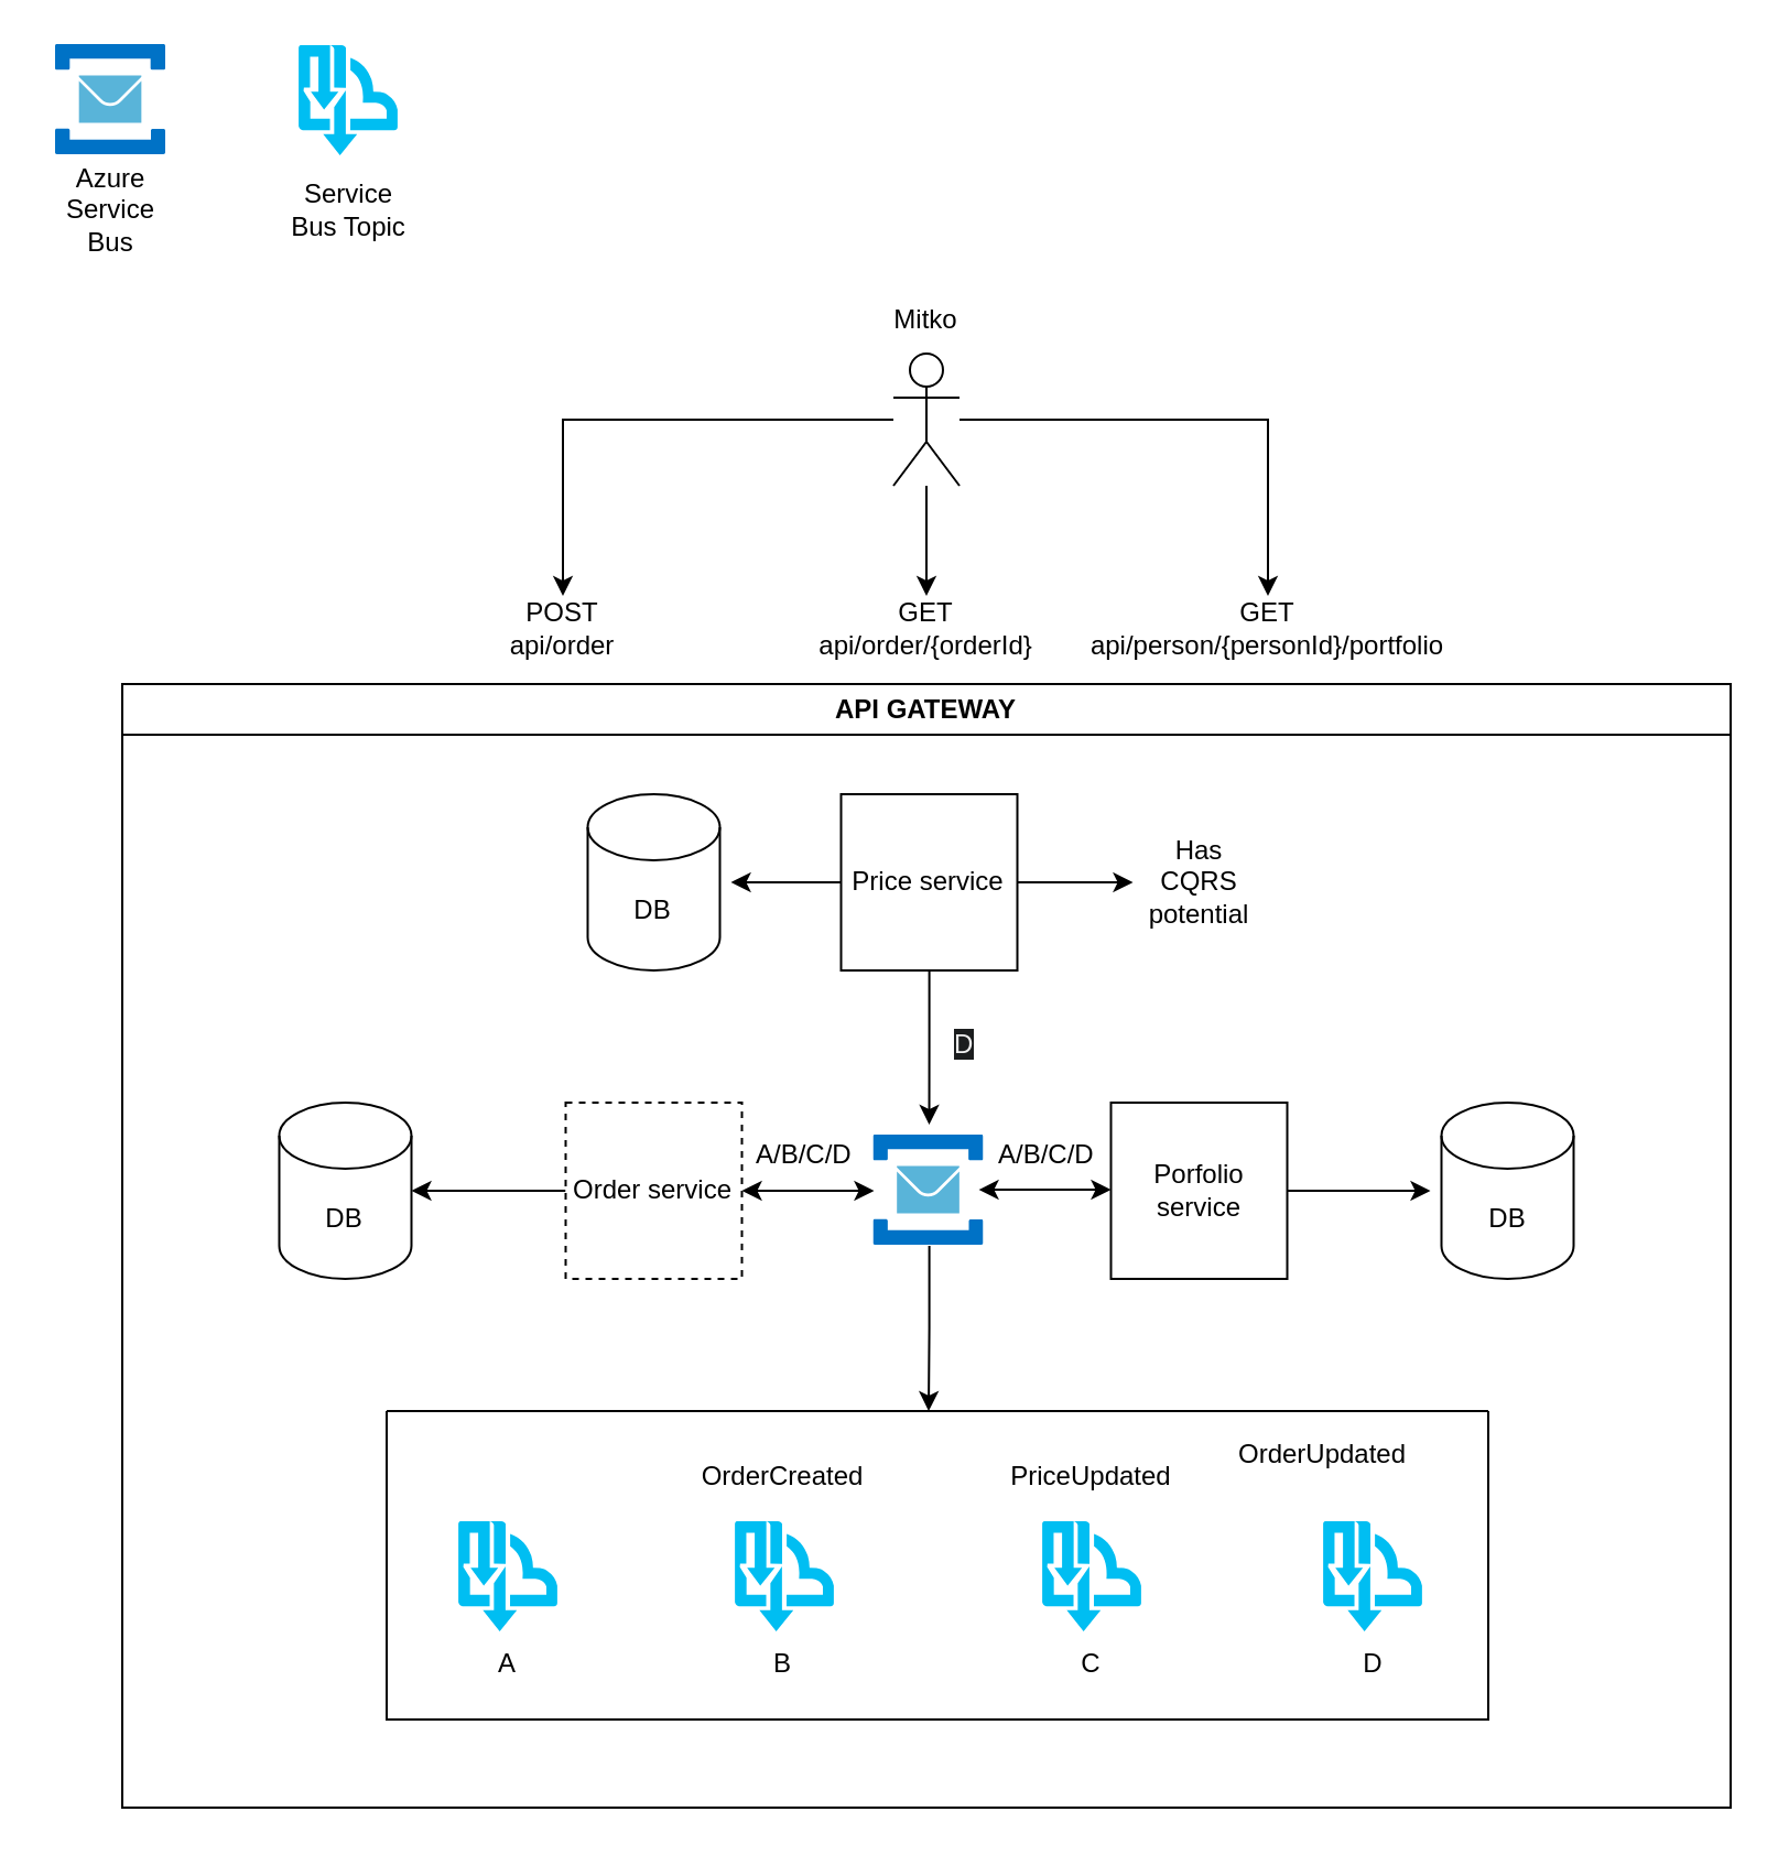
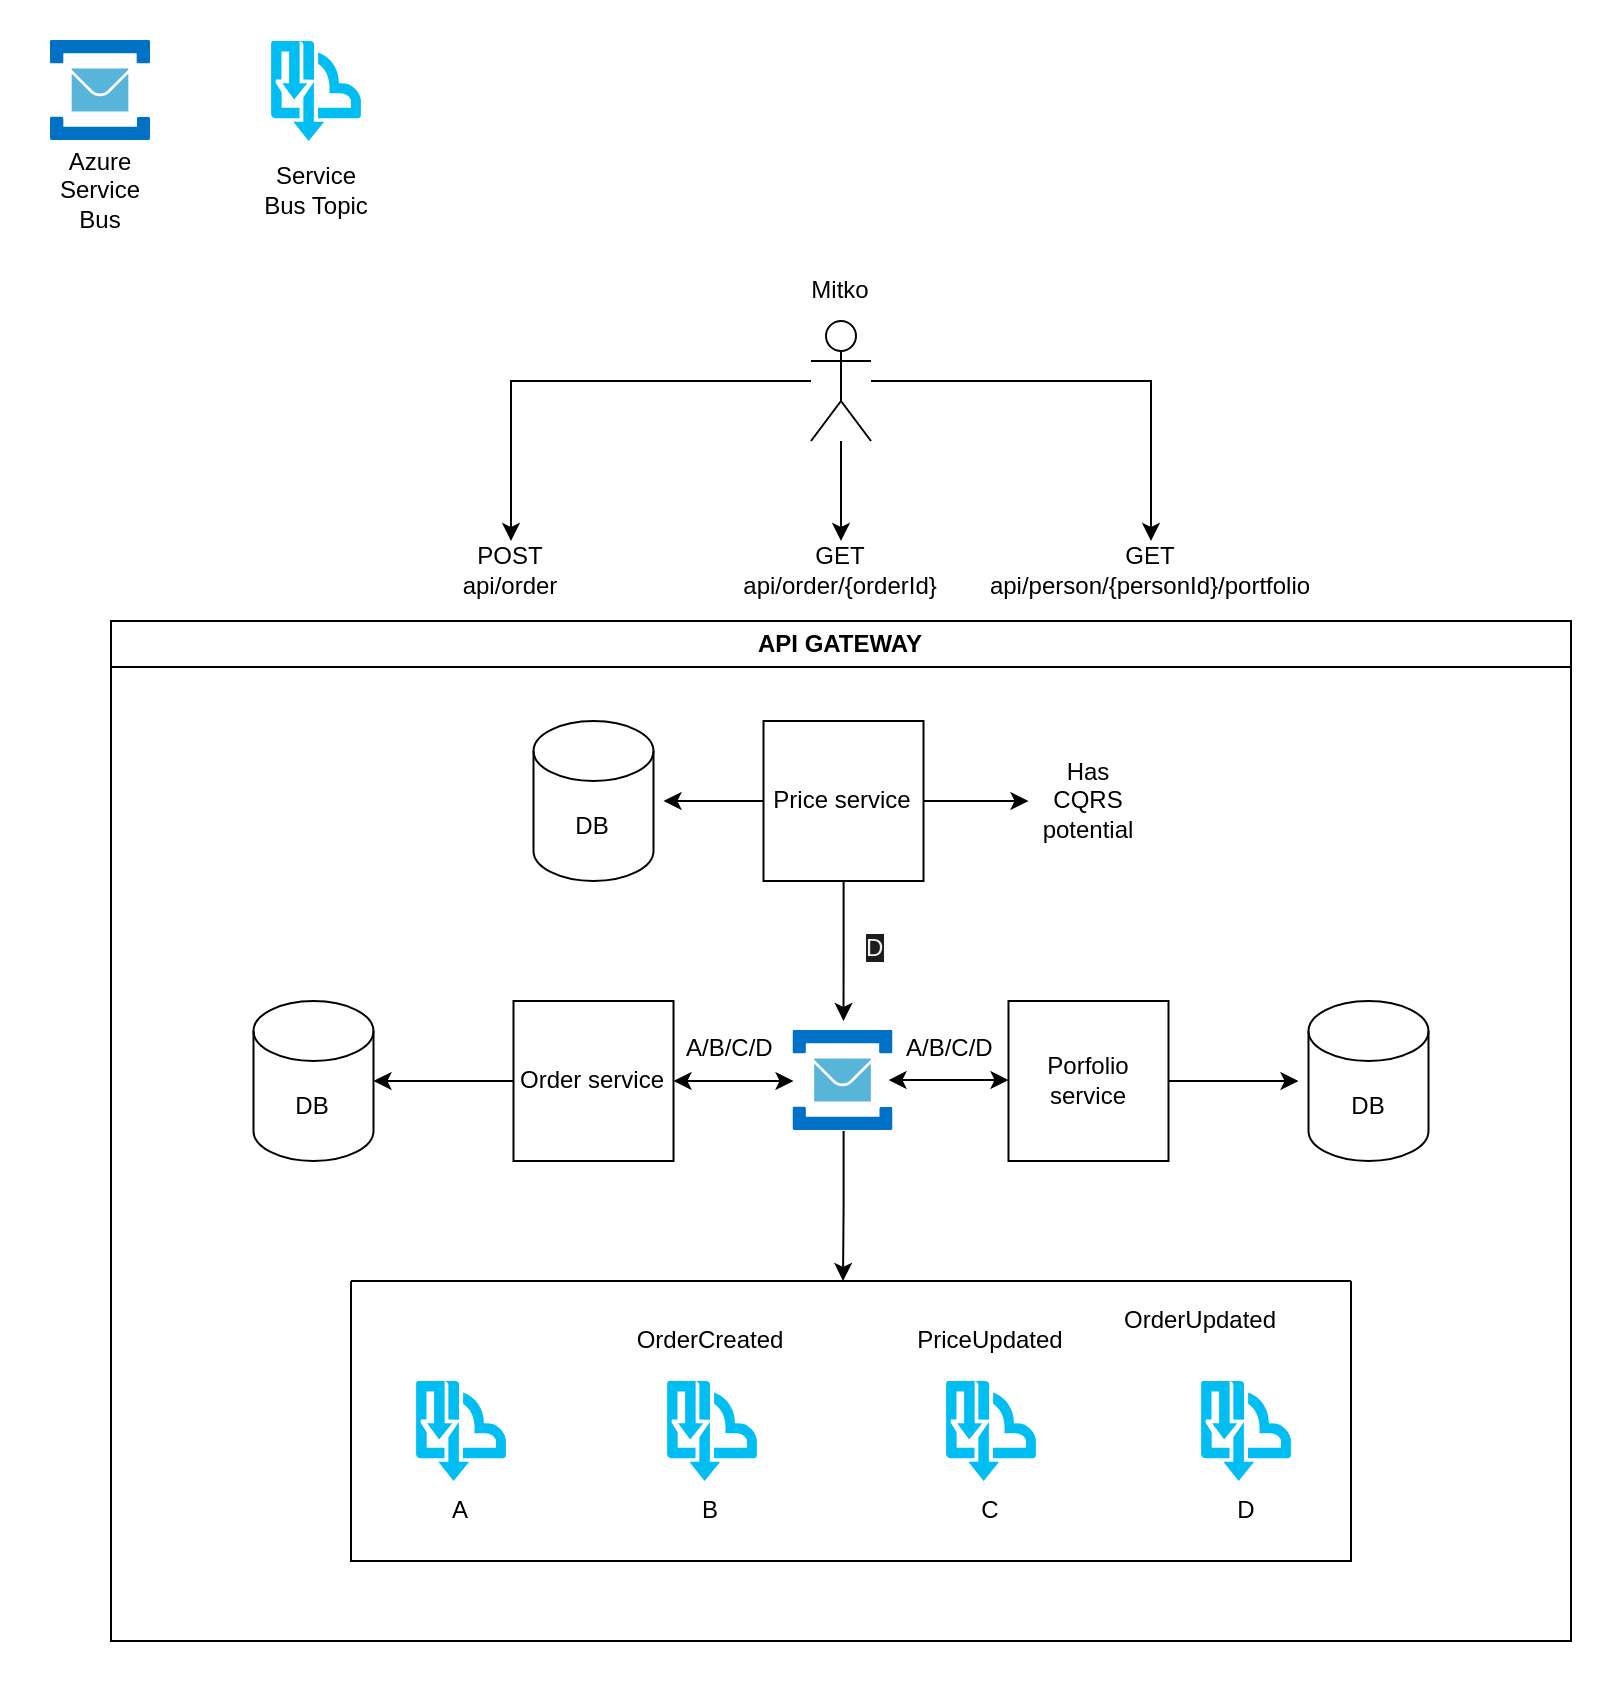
  <mxCell id="0" />
  <mxCell id="1" parent="0" />
  <mxCell id="2" style="edgeStyle=orthogonalEdgeStyle;rounded=0;orthogonalLoop=1;jettySize=auto;html=1;entryX=0.5;entryY=0;entryDx=0;entryDy=0;" parent="1" source="5" target="38" edge="1"><mxGeometry relative="1" as="geometry"><mxPoint x="235" y="260" as="targetPoint" /></mxGeometry></mxCell>
  <mxCell id="3" style="edgeStyle=orthogonalEdgeStyle;rounded=0;orthogonalLoop=1;jettySize=auto;html=1;entryX=0.5;entryY=0;entryDx=0;entryDy=0;" parent="1" source="5" target="39" edge="1"><mxGeometry relative="1" as="geometry" /></mxCell>
  <mxCell id="4" style="edgeStyle=orthogonalEdgeStyle;rounded=0;orthogonalLoop=1;jettySize=auto;html=1;" edge="1" parent="1" source="5" target="45"><mxGeometry relative="1" as="geometry" /></mxCell>
  <mxCell id="5" value="" style="shape=umlActor;verticalLabelPosition=bottom;verticalAlign=top;html=1;outlineConnect=0;" parent="1" vertex="1"><mxGeometry x="405" y="160" width="30" height="60" as="geometry" /></mxCell>
  <mxCell id="6" value="API GATEWAY" style="swimlane;whiteSpace=wrap;html=1;" parent="1" vertex="1"><mxGeometry x="55" y="310" width="730" height="510" as="geometry" /></mxCell>
  <mxCell id="7" value="" style="swimlane;startSize=0;" parent="6" vertex="1"><mxGeometry x="120" y="330" width="500" height="140" as="geometry" /></mxCell>
  <mxCell id="8" value="A" style="text;html=1;align=center;verticalAlign=middle;whiteSpace=wrap;rounded=0;" parent="7" vertex="1"><mxGeometry x="25" y="100" width="60" height="30" as="geometry" /></mxCell>
  <mxCell id="9" value="B" style="text;html=1;align=center;verticalAlign=middle;whiteSpace=wrap;rounded=0;" parent="7" vertex="1"><mxGeometry x="150" y="100" width="60" height="30" as="geometry" /></mxCell>
  <mxCell id="10" value="C" style="text;html=1;align=center;verticalAlign=middle;whiteSpace=wrap;rounded=0;" parent="7" vertex="1"><mxGeometry x="290" y="100" width="60" height="30" as="geometry" /></mxCell>
  <mxCell id="11" value="OrderCreated" style="text;html=1;align=center;verticalAlign=middle;whiteSpace=wrap;rounded=0;" parent="7" vertex="1"><mxGeometry x="150" y="15" width="60" height="30" as="geometry" /></mxCell>
  <mxCell id="12" value="" style="verticalLabelPosition=bottom;html=1;verticalAlign=top;align=center;strokeColor=none;fillColor=#00BEF2;shape=mxgraph.azure.service_bus_topics_and_subscriptions;pointerEvents=1;" parent="7" vertex="1"><mxGeometry x="158" y="50" width="45" height="50" as="geometry" /></mxCell>
  <mxCell id="13" value="" style="verticalLabelPosition=bottom;html=1;verticalAlign=top;align=center;strokeColor=none;fillColor=#00BEF2;shape=mxgraph.azure.service_bus_topics_and_subscriptions;pointerEvents=1;" parent="7" vertex="1"><mxGeometry x="32.5" y="50" width="45" height="50" as="geometry" /></mxCell>
  <mxCell id="14" value="" style="verticalLabelPosition=bottom;html=1;verticalAlign=top;align=center;strokeColor=none;fillColor=#00BEF2;shape=mxgraph.azure.service_bus_topics_and_subscriptions;pointerEvents=1;" parent="7" vertex="1"><mxGeometry x="297.5" y="50" width="45" height="50" as="geometry" /></mxCell>
  <mxCell id="15" value="PriceUpdated" style="text;html=1;align=center;verticalAlign=middle;whiteSpace=wrap;rounded=0;" parent="7" vertex="1"><mxGeometry x="290" y="15" width="60" height="30" as="geometry" /></mxCell>
  <mxCell id="16" value="" style="verticalLabelPosition=bottom;html=1;verticalAlign=top;align=center;strokeColor=none;fillColor=#00BEF2;shape=mxgraph.azure.service_bus_topics_and_subscriptions;pointerEvents=1;" vertex="1" parent="7"><mxGeometry x="425" y="50" width="45" height="50" as="geometry" /></mxCell>
  <mxCell id="17" value="OrderUpdated" style="text;html=1;align=center;verticalAlign=middle;whiteSpace=wrap;rounded=0;" vertex="1" parent="7"><mxGeometry x="395" y="5" width="60" height="30" as="geometry" /></mxCell>
  <mxCell id="18" value="D" style="text;html=1;align=center;verticalAlign=middle;whiteSpace=wrap;rounded=0;" vertex="1" parent="7"><mxGeometry x="417.5" y="100" width="60" height="30" as="geometry" /></mxCell>
  <mxCell id="19" style="edgeStyle=orthogonalEdgeStyle;rounded=0;orthogonalLoop=1;jettySize=auto;html=1;entryX=1;entryY=0.5;entryDx=0;entryDy=0;entryPerimeter=0;" parent="6" source="20" target="30" edge="1"><mxGeometry relative="1" as="geometry"><mxPoint x="141.25" y="230" as="targetPoint" /></mxGeometry></mxCell>
- <mxCell id="20" value="Order service" style="whiteSpace=wrap;html=1;aspect=fixed;dashed=1;" parent="6" vertex="1"><mxGeometry x="201.25" y="190" width="80" height="80" as="geometry" /></mxCell>
+ <mxCell id="20" value="Order service" style="whiteSpace=wrap;html=1;aspect=fixed;" parent="6" vertex="1"><mxGeometry x="201.25" y="190" width="80" height="80" as="geometry" /></mxCell>
  <mxCell id="21" style="edgeStyle=orthogonalEdgeStyle;rounded=0;orthogonalLoop=1;jettySize=auto;html=1;" parent="6" source="22" edge="1"><mxGeometry relative="1" as="geometry"><mxPoint x="593.75" y="230" as="targetPoint" /></mxGeometry></mxCell>
  <mxCell id="22" value="Porfolio service" style="whiteSpace=wrap;html=1;aspect=fixed;" parent="6" vertex="1"><mxGeometry x="448.75" y="190" width="80" height="80" as="geometry" /></mxCell>
  <mxCell id="23" style="edgeStyle=orthogonalEdgeStyle;rounded=0;orthogonalLoop=1;jettySize=auto;html=1;" parent="6" source="26" edge="1"><mxGeometry relative="1" as="geometry"><mxPoint x="276.25" y="90" as="targetPoint" /></mxGeometry></mxCell>
  <mxCell id="24" style="edgeStyle=orthogonalEdgeStyle;rounded=0;orthogonalLoop=1;jettySize=auto;html=1;" parent="6" source="26" edge="1"><mxGeometry relative="1" as="geometry"><mxPoint x="366.25" y="200" as="targetPoint" /></mxGeometry></mxCell>
  <mxCell id="25" style="edgeStyle=orthogonalEdgeStyle;rounded=0;orthogonalLoop=1;jettySize=auto;html=1;entryX=0;entryY=0.5;entryDx=0;entryDy=0;" parent="6" source="26" target="37" edge="1"><mxGeometry relative="1" as="geometry"><mxPoint x="440" y="90" as="targetPoint" /></mxGeometry></mxCell>
  <mxCell id="26" value="Price service" style="whiteSpace=wrap;html=1;aspect=fixed;" parent="6" vertex="1"><mxGeometry x="326.25" y="50" width="80" height="80" as="geometry" /></mxCell>
  <mxCell id="27" style="edgeStyle=orthogonalEdgeStyle;rounded=0;orthogonalLoop=1;jettySize=auto;html=1;" parent="6" source="28" edge="1"><mxGeometry relative="1" as="geometry"><mxPoint x="366" y="330" as="targetPoint" /></mxGeometry></mxCell>
  <mxCell id="28" value="" style="image;sketch=0;aspect=fixed;html=1;points=[];align=center;fontSize=12;image=img/lib/mscae/Service_Bus.svg;" parent="6" vertex="1"><mxGeometry x="341.25" y="205" width="50" height="50" as="geometry" /></mxCell>
  <mxCell id="29" value="DB" style="shape=cylinder3;whiteSpace=wrap;html=1;boundedLbl=1;backgroundOutline=1;size=15;" parent="6" vertex="1"><mxGeometry x="598.75" y="190" width="60" height="80" as="geometry" /></mxCell>
  <mxCell id="30" value="DB" style="shape=cylinder3;whiteSpace=wrap;html=1;boundedLbl=1;backgroundOutline=1;size=15;" parent="6" vertex="1"><mxGeometry x="71.25" y="190" width="60" height="80" as="geometry" /></mxCell>
  <mxCell id="31" value="DB" style="shape=cylinder3;whiteSpace=wrap;html=1;boundedLbl=1;backgroundOutline=1;size=15;" parent="6" vertex="1"><mxGeometry x="211.25" y="50" width="60" height="80" as="geometry" /></mxCell>
  <mxCell id="32" value="" style="endArrow=classic;startArrow=classic;html=1;rounded=0;" parent="6" target="28" edge="1"><mxGeometry width="50" height="50" relative="1" as="geometry"><mxPoint x="281.25" y="230" as="sourcePoint" /><mxPoint x="331.25" y="180" as="targetPoint" /></mxGeometry></mxCell>
  <mxCell id="33" value="" style="endArrow=classic;startArrow=classic;html=1;rounded=0;" parent="6" edge="1"><mxGeometry width="50" height="50" relative="1" as="geometry"><mxPoint x="388.75" y="229.52" as="sourcePoint" /><mxPoint x="448.75" y="229.52" as="targetPoint" /></mxGeometry></mxCell>
  <mxCell id="34" value="&lt;span style=&quot;color: rgb(240, 240, 240); font-family: Helvetica; font-size: 12px; font-style: normal; font-variant-ligatures: normal; font-variant-caps: normal; font-weight: 400; letter-spacing: normal; orphans: 2; text-align: center; text-indent: 0px; text-transform: none; widows: 2; word-spacing: 0px; -webkit-text-stroke-width: 0px; white-space: normal; background-color: rgb(27, 29, 30); text-decoration-thickness: initial; text-decoration-style: initial; text-decoration-color: initial; display: inline !important; float: none;&quot;&gt;D&lt;/span&gt;" style="text;whiteSpace=wrap;html=1;" parent="6" vertex="1"><mxGeometry x="376.25" y="150" width="30" height="40" as="geometry" /></mxCell>
  <mxCell id="35" value="&lt;div style=&quot;text-align: center;&quot;&gt;A/B/C/D&lt;/div&gt;" style="text;whiteSpace=wrap;html=1;" parent="6" vertex="1"><mxGeometry x="286.25" y="200" width="30" height="40" as="geometry" /></mxCell>
  <mxCell id="36" value="&lt;div style=&quot;text-align: center;&quot;&gt;A/B/C/D&lt;/div&gt;" style="text;whiteSpace=wrap;html=1;" parent="6" vertex="1"><mxGeometry x="396.25" y="200" width="30" height="40" as="geometry" /></mxCell>
  <mxCell id="37" value="Has CQRS potential" style="text;html=1;align=center;verticalAlign=middle;whiteSpace=wrap;rounded=0;" parent="6" vertex="1"><mxGeometry x="458.75" y="75" width="60" height="30" as="geometry" /></mxCell>
  <mxCell id="38" value="POST api/order" style="text;html=1;align=center;verticalAlign=middle;whiteSpace=wrap;rounded=0;" parent="1" vertex="1"><mxGeometry x="225" y="270" width="60" height="30" as="geometry" /></mxCell>
  <mxCell id="39" value="GET api/person/{personId}/portfolio" style="text;html=1;align=center;verticalAlign=middle;whiteSpace=wrap;rounded=0;" parent="1" vertex="1"><mxGeometry x="545" y="270" width="60" height="30" as="geometry" /></mxCell>
  <mxCell id="40" value="Mitko" style="text;html=1;align=center;verticalAlign=middle;whiteSpace=wrap;rounded=0;" parent="1" vertex="1"><mxGeometry x="390" y="130" width="60" height="30" as="geometry" /></mxCell>
  <mxCell id="41" value="" style="image;sketch=0;aspect=fixed;html=1;points=[];align=center;fontSize=12;image=img/lib/mscae/Service_Bus.svg;" vertex="1" parent="1"><mxGeometry x="25" y="20" width="50" height="50" as="geometry" /></mxCell>
  <mxCell id="42" value="Azure Service Bus" style="text;html=1;align=center;verticalAlign=middle;whiteSpace=wrap;rounded=0;" vertex="1" parent="1"><mxGeometry x="20" y="80" width="60" height="30" as="geometry" /></mxCell>
  <mxCell id="43" value="" style="verticalLabelPosition=bottom;html=1;verticalAlign=top;align=center;strokeColor=none;fillColor=#00BEF2;shape=mxgraph.azure.service_bus_topics_and_subscriptions;pointerEvents=1;" vertex="1" parent="1"><mxGeometry x="135" y="20" width="45" height="50" as="geometry" /></mxCell>
  <mxCell id="44" value="Service Bus Topic" style="text;html=1;align=center;verticalAlign=middle;whiteSpace=wrap;rounded=0;" vertex="1" parent="1"><mxGeometry x="127.5" y="80" width="60" height="30" as="geometry" /></mxCell>
  <mxCell id="45" value="GET api/order/{orderId}" style="text;html=1;align=center;verticalAlign=middle;whiteSpace=wrap;rounded=0;" vertex="1" parent="1"><mxGeometry x="390" y="270" width="60" height="30" as="geometry" /></mxCell>
